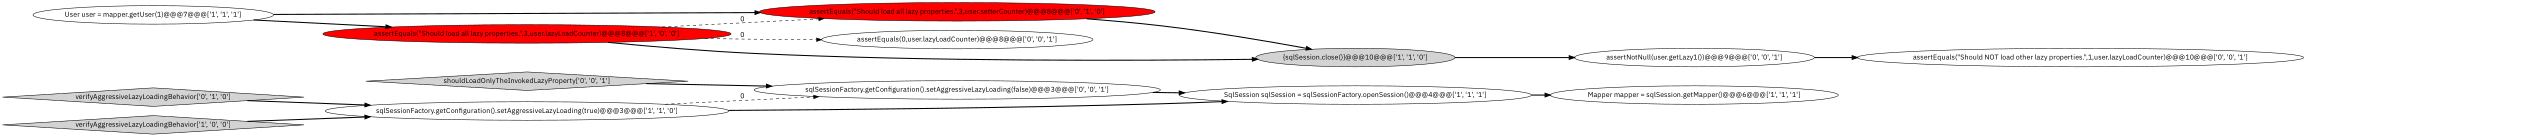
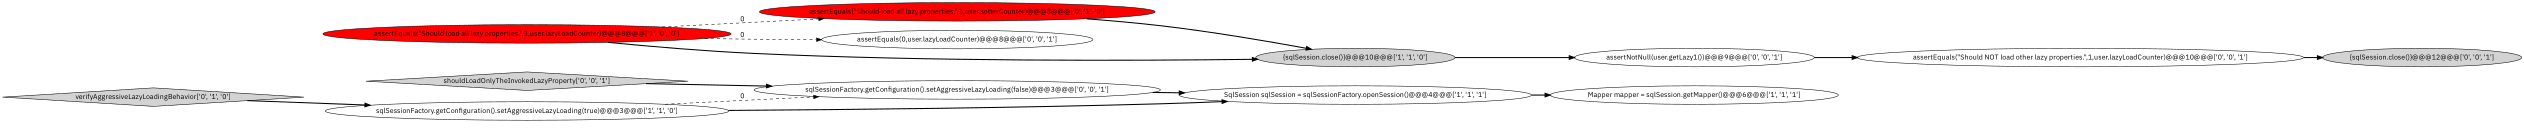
  digraph {
    fontname="IBM Plex Sans"
    rankdir=LR
    node [fillcolor=white fontname="IBM Plex Sans" shape=ellipse style=filled]
    edge [fontname="IBM Plex Sans" style=bold]
    n1 [label="SqlSession sqlSession = sqlSessionFactory.openSession()@@@4@@@['1', '1', '1']"]
    n2 [label="Mapper mapper = sqlSession.getMapper()@@@6@@@['1', '1', '1']"]
    n3 [label="assertEquals(0,user.lazyLoadCounter)@@@8@@@['0', '0', '1']"]
    n4 [label="assertNotNull(user.getLazy1())@@@9@@@['0', '0', '1']"]
    n5 [label="assertEquals(\"Should NOT load other lazy properties.\",1,user.lazyLoadCounter)@@@10@@@['0', '0', '1']"]
    n6 [fillcolor=red label="assertEquals(\"Should load all lazy properties.\",3,user.setterCounter)@@@8@@@['0', '1', '0']"]
    n7 [fillcolor=lightgray label="{sqlSession.close()}@@@10@@@['1', '1', '0']"]
-   n9 [label="User user = mapper.getUser(1)@@@7@@@['1', '1', '1']"]
+   n8 [fillcolor=lightgray label="{sqlSession.close()}@@@12@@@['0', '0', '1']"]
    n10 [fillcolor=red label="assertEquals(\"Should load all lazy properties.\",3,user.lazyLoadCounter)@@@8@@@['1', '0', '0']"]
    n11 [fillcolor=lightgray label="shouldLoadOnlyTheInvokedLazyProperty['0', '0', '1']" shape=diamond]
    n12 [label="sqlSessionFactory.getConfiguration().setAggressiveLazyLoading(false)@@@3@@@['0', '0', '1']"]
    n13 [fillcolor=lightgray label="verifyAggressiveLazyLoadingBehavior['0', '1', '0']" shape=diamond]
    n14 [label="sqlSessionFactory.getConfiguration().setAggressiveLazyLoading(true)@@@3@@@['1', '1', '0']"]
-   n15 [fillcolor=lightgray label="verifyAggressiveLazyLoadingBehavior['1', '0', '0']" shape=diamond]
    n1 -> n2
    n4 -> n5
+   n5 -> n8
    n6 -> n7
    n7 -> n4
-   n9 -> n6
-   n9 -> n10
    n10 -> n3 [label=0 style=dashed]
    n10 -> n6 [label=0 style=dashed]
    n10 -> n7
    n11 -> n12
    n12 -> n1
    n13 -> n14
    n14 -> n1
    n14 -> n12 [label=0 style=dashed]
-   n15 -> n14
  }
